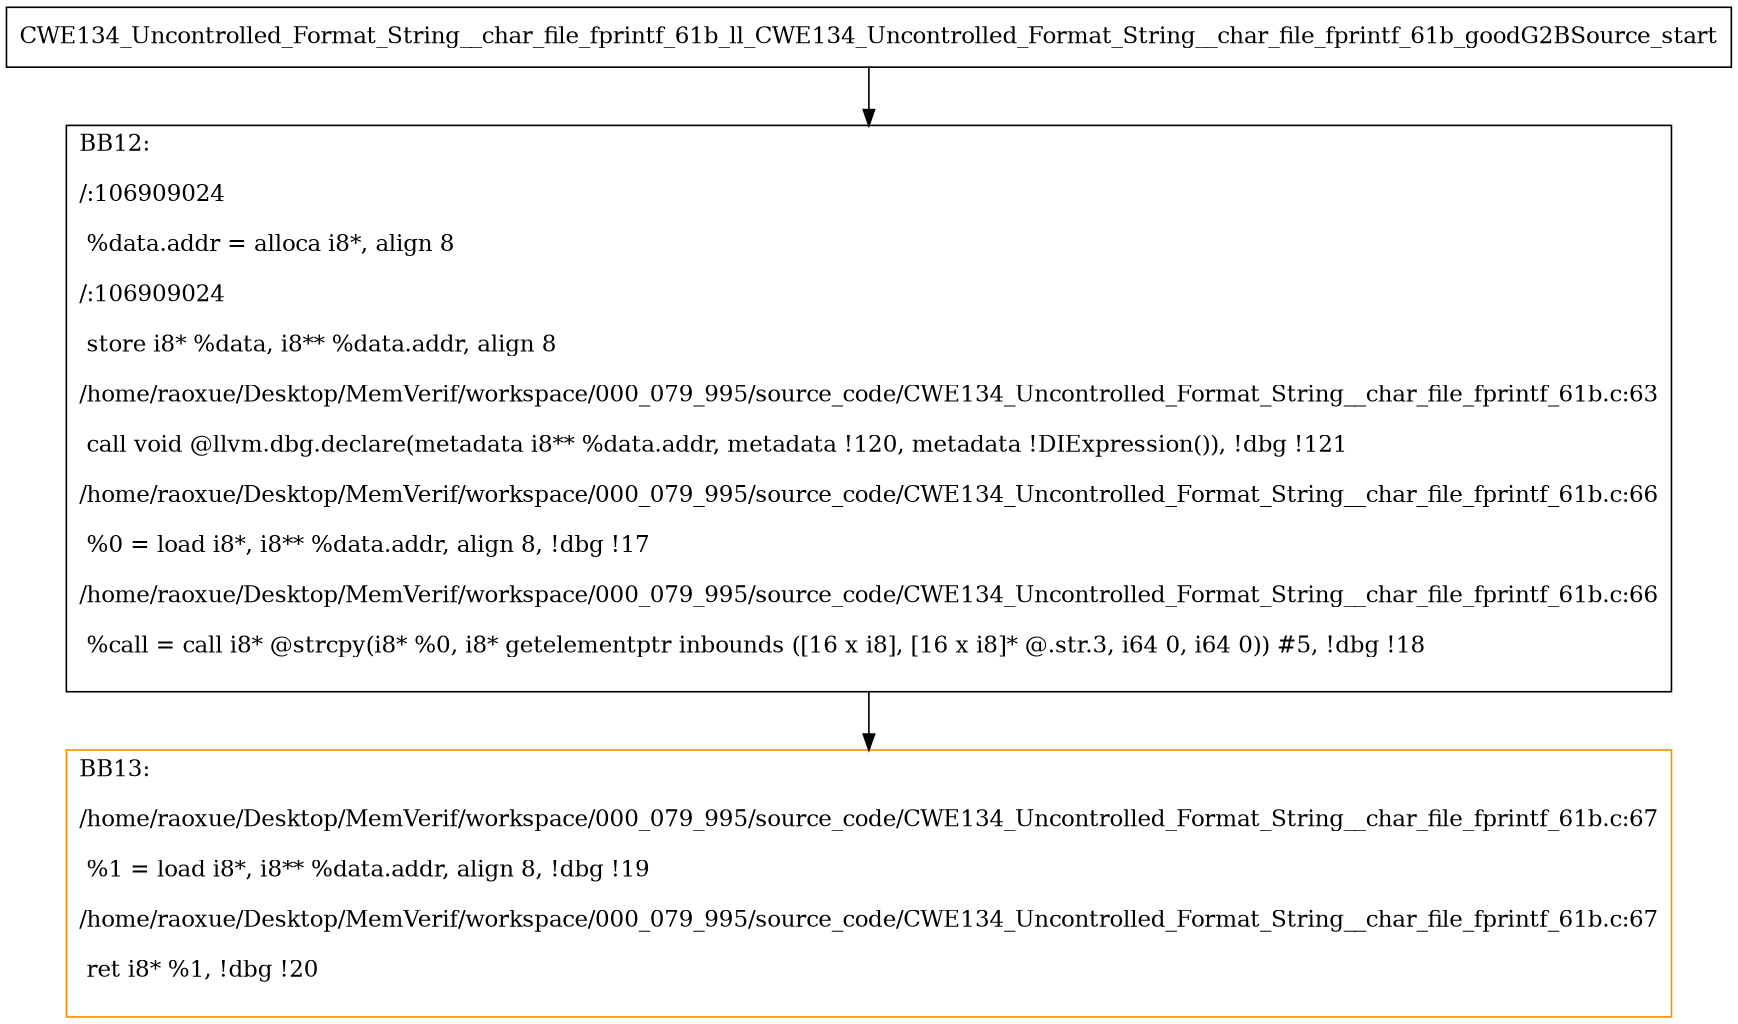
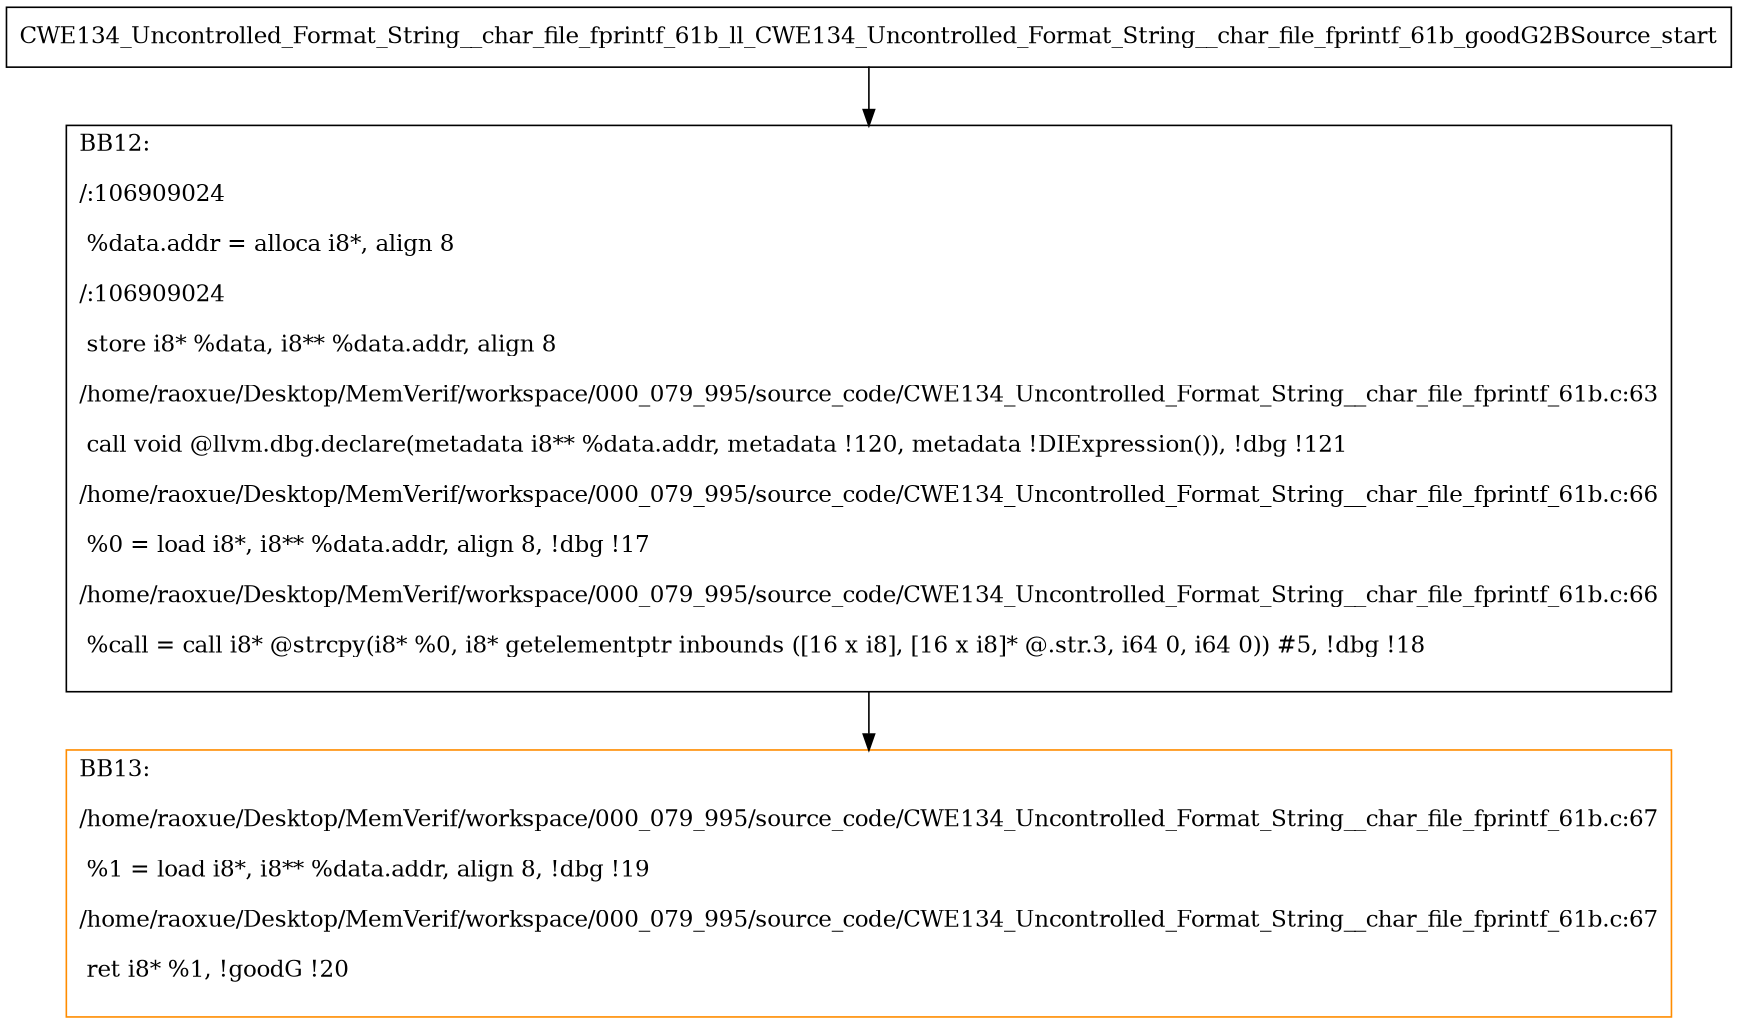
  digraph {
    node [shape=record color=black]
    edge [style=solid]
    n1 [label="{CWE134_Uncontrolled_Format_String__char_file_fprintf_61b_ll_CWE134_Uncontrolled_Format_String__char_file_fprintf_61b_goodG2BSource_start}"]
    n2 [label="{BB12:\l\l/:106909024\l\n  %data.addr = alloca i8*, align 8\l\n/:106909024\l\n  store i8* %data, i8** %data.addr, align 8\l\n/home/raoxue/Desktop/MemVerif/workspace/000_079_995/source_code/CWE134_Uncontrolled_Format_String__char_file_fprintf_61b.c:63\l\n  call void @llvm.dbg.declare(metadata i8** %data.addr, metadata !120, metadata !DIExpression()), !dbg !121\l\n/home/raoxue/Desktop/MemVerif/workspace/000_079_995/source_code/CWE134_Uncontrolled_Format_String__char_file_fprintf_61b.c:66\l\n  %0 = load i8*, i8** %data.addr, align 8, !dbg !17\l\n/home/raoxue/Desktop/MemVerif/workspace/000_079_995/source_code/CWE134_Uncontrolled_Format_String__char_file_fprintf_61b.c:66\l\n  %call = call i8* @strcpy(i8* %0, i8* getelementptr inbounds ([16 x i8], [16 x i8]* @.str.3, i64 0, i64 0)) #5, !dbg !18\l\n}"]
-   n3 [label="{BB13:\l\l/home/raoxue/Desktop/MemVerif/workspace/000_079_995/source_code/CWE134_Uncontrolled_Format_String__char_file_fprintf_61b.c:67\l\n  %1 = load i8*, i8** %data.addr, align 8, !dbg !19\l\n/home/raoxue/Desktop/MemVerif/workspace/000_079_995/source_code/CWE134_Uncontrolled_Format_String__char_file_fprintf_61b.c:67\l\n  ret i8* %1, !dbg !20\l\n}" color=darkorange]
+   n3 [label="{BB13:\l\l/home/raoxue/Desktop/MemVerif/workspace/000_079_995/source_code/CWE134_Uncontrolled_Format_String__char_file_fprintf_61b.c:67\l\n  %1 = load i8*, i8** %data.addr, align 8, !dbg !19\l\n/home/raoxue/Desktop/MemVerif/workspace/000_079_995/source_code/CWE134_Uncontrolled_Format_String__char_file_fprintf_61b.c:67\l\n  ret i8* %1, !goodG !20\l\n}" color=darkorange]
    n1 -> n2
    n2 -> n3
  }
